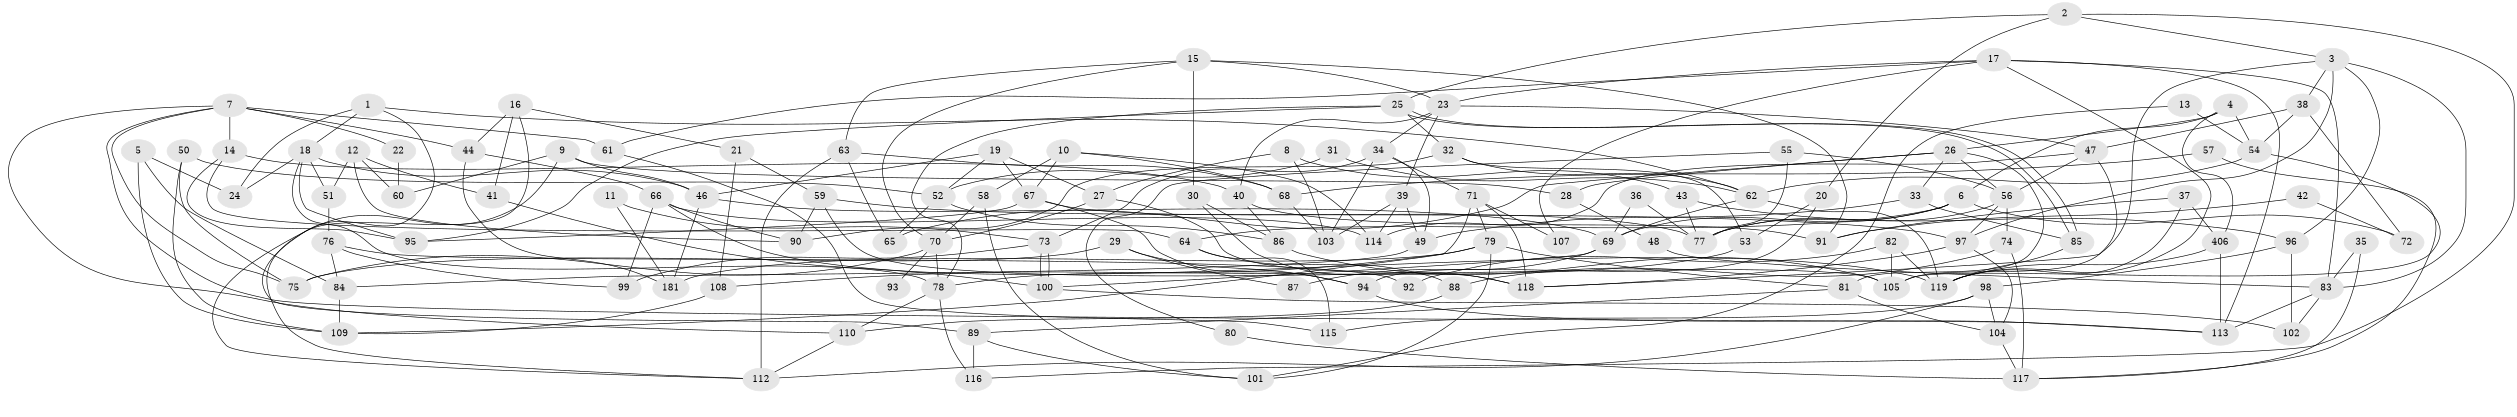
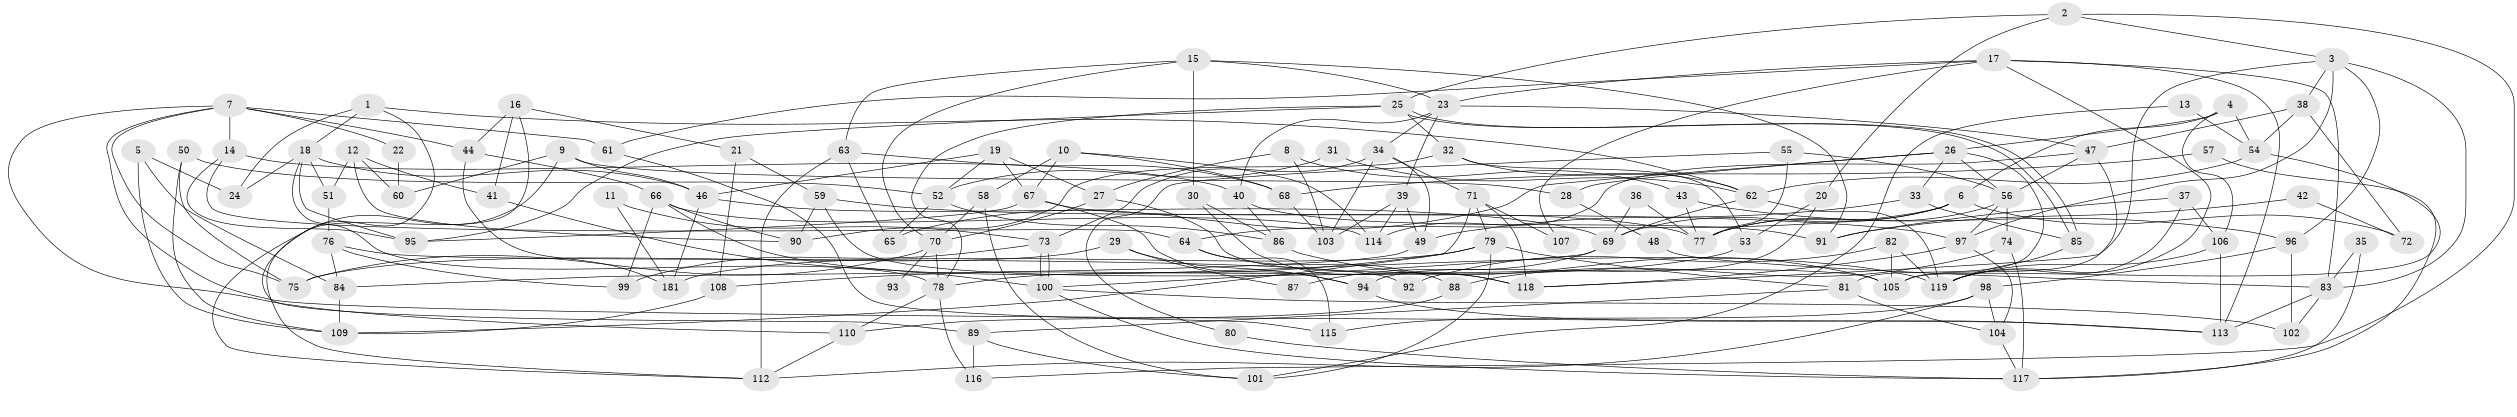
  graph {
    node [color=gray90 style=filled]
    1
    18
    24
    62
    89
    46
    51
    95
    78
    69
    119
    116
    101
    2
    3
    20
    25
    38
    83
    96
    97
    118
    53
    94
    32
    85
    54
    72
    47
    113
    102
    98
    104
    4
    6
    26
-   106 [label=406]
+   106
    64
    77
    28
    33
    56
    65
    81
    105
    5
    84
    109
    115
    88
    87
    100
    7
    14
    22
    44
    61
    75
    110
    40
    60
    n62 [label=181]
    66
    112
    8
    27
    43
    103
    70
    9
    48
    10
    58
    67
    68
    114
    11
    73
    99
    12
    41
    90
    76
    13
    91
    86
    15
    23
    30
    63
    34
    39
    93
    16
    21
    59
    108
    17
    107
    19
    52
    49
    71
    74
    29
    31
    79
    35
    117
    36
    37
    42
    50
    92
    55
    80
    57
    82
    1 -- 18
    1 -- 24
    1 -- 62
    1 -- 89
    18 -- 24
    18 -- 46
    18 -- 51
    18 -- 95
    18 -- 78
    62 -- 69
    62 -- 119
    89 -- 116
    89 -- 101
    46 -- 69
    46 -- n62
    51 -- 76
    78 -- 116
    78 -- 110
    69 -- 87
    69 -- 100
    2 -- 116
    2 -- 3
    2 -- 20
    2 -- 25
    3 -- 38
    3 -- 83
    3 -- 96
    3 -- 97
    3 -- 118
    20 -- 53
    20 -- 94
    25 -- 95
    25 -- 78
    25 -- 32
    25 -- 85
    25 -- 85
    38 -- 54
    38 -- 72
    38 -- 47
    83 -- 113
    83 -- 102
    96 -- 102
    96 -- 98
    97 -- 118
    97 -- 104
    53 -- 78
    94 -- 113
    32 -- 62
    32 -- 53
    32 -- 90
    85 -- 119
    54 -- 62
    54 -- 105
    47 -- 56
    47 -- 105
    47 -- 114
    98 -- 104
    98 -- 115
    98 -- 112
    104 -- 117
    4 -- 54
    4 -- 6
    4 -- 26
    4 -- 106
    6 -- 69
    6 -- 72
    6 -- 64
    6 -- 77
    26 -- 28
    26 -- 33
    26 -- 56
    26 -- 65
    26 -- 81
    106 -- 119
    106 -- 113
    64 -- 115
    64 -- 88
    28 -- 48
    33 -- 85
    33 -- 49
    56 -- 97
    56 -- 77
    56 -- 74
    81 -- 89
    81 -- 104
    5 -- 24
    5 -- 84
    5 -- 109
    84 -- 109
    88 -- 110
    100 -- 102
+   100 -- 117
    7 -- 113
    7 -- 14
    7 -- 22
    7 -- 44
    7 -- 61
    7 -- 75
    7 -- 110
    14 -- 95
    14 -- 64
    14 -- 40
    22 -- 60
    44 -- n62
    44 -- 66
    61 -- 115
    110 -- 112
    40 -- 91
    40 -- 86
    66 -- 119
    66 -- 114
    66 -- 99
    66 -- 90
    8 -- 27
    8 -- 43
    8 -- 103
    27 -- 118
    27 -- 70
    43 -- 96
    43 -- 77
    70 -- 78
    70 -- 75
    70 -- 93
    9 -- 46
    9 -- 28
    9 -- 60
    9 -- 112
    48 -- 83
    10 -- 58
    10 -- 67
    10 -- 68
    10 -- 114
    58 -- 101
    58 -- 70
    67 -- 95
    67 -- 94
    67 -- 77
    68 -- 103
    11 -- n62
    11 -- 73
    73 -- 100
    73 -- 100
    73 -- 99
    12 -- 51
    12 -- 60
    12 -- 41
    12 -- 90
    41 -- 100
    76 -- 84
    76 -- 99
    76 -- 92
    13 -- 101
    13 -- 54
    86 -- 105
    15 -- 70
    15 -- 91
    15 -- 23
    15 -- 30
    15 -- 63
    23 -- 47
    23 -- 40
    23 -- 34
    23 -- 39
    30 -- 118
    30 -- 86
    63 -- 65
    63 -- 112
    63 -- 68
    34 -- 103
    34 -- 73
    34 -- 49
    34 -- 71
    39 -- 103
    39 -- 114
    39 -- 49
    16 -- 44
    16 -- 112
    16 -- 41
    16 -- 21
    21 -- 59
    21 -- 108
    59 -- 97
    59 -- 105
    59 -- 90
    108 -- 109
    17 -- 119
    17 -- 83
    17 -- 113
    17 -- 61
    17 -- 23
    17 -- 107
    19 -- 46
    19 -- 27
    19 -- 67
    19 -- 52
    52 -- 65
    52 -- 86
    49 -- 84
    71 -- 118
    71 -- 109
    71 -- 107
    71 -- 79
    74 -- 88
    74 -- 117
    29 -- 94
    29 -- 87
    29 -- 75
    31 -- 62
    31 -- 52
    79 -- 101
    79 -- 81
    79 -- n62
    79 -- 108
    35 -- 83
    35 -- 117
    36 -- 69
    36 -- 77
    37 -- 119
    37 -- 106
    37 -- 91
    42 -- 72
    42 -- 91
    50 -- 109
    50 -- 75
    50 -- 52
    55 -- 77
    55 -- 56
    55 -- 80
    80 -- 117
    57 -- 68
    57 -- 117
    82 -- 119
    82 -- 105
    82 -- 92
  }
